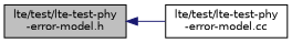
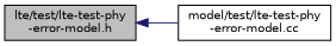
  digraph {
    rankdir=LR
    node [color=black fontname=Helvetica fontsize=10 shape=record style=filled]
    n1 [fillcolor=grey75 fontcolor=black height=0.2 label="lte/test/lte-test-phy\l-error-model.h" width=0.4]
-   n2 [fillcolor=white height=0.2 label="lte/test/lte-test-phy\l-error-model.cc" width=0.4]
+   n2 [fillcolor=white height=0.2 label="model/test/lte-test-phy\l-error-model.cc" width=0.4]
    n1 -> n2 [color=midnightblue dir=back fontname=Helvetica fontsize=10 labelfontname=Helvetica labelfontsize=10 style=solid]
  }
